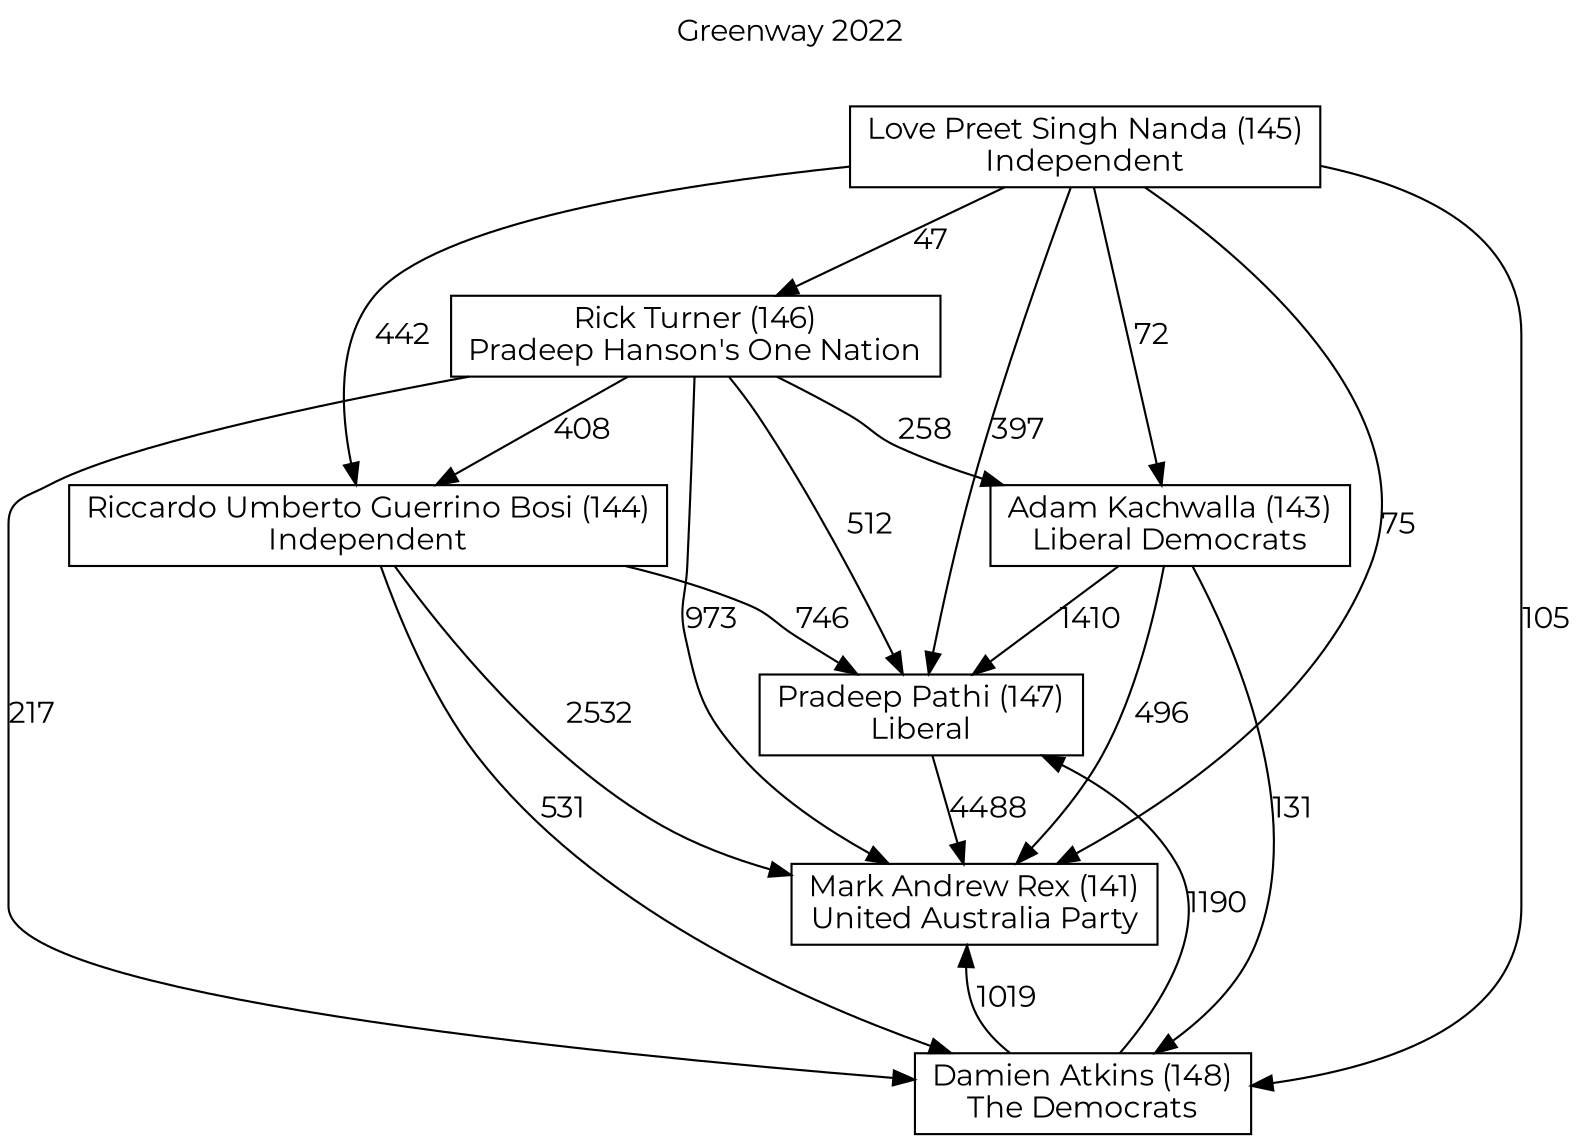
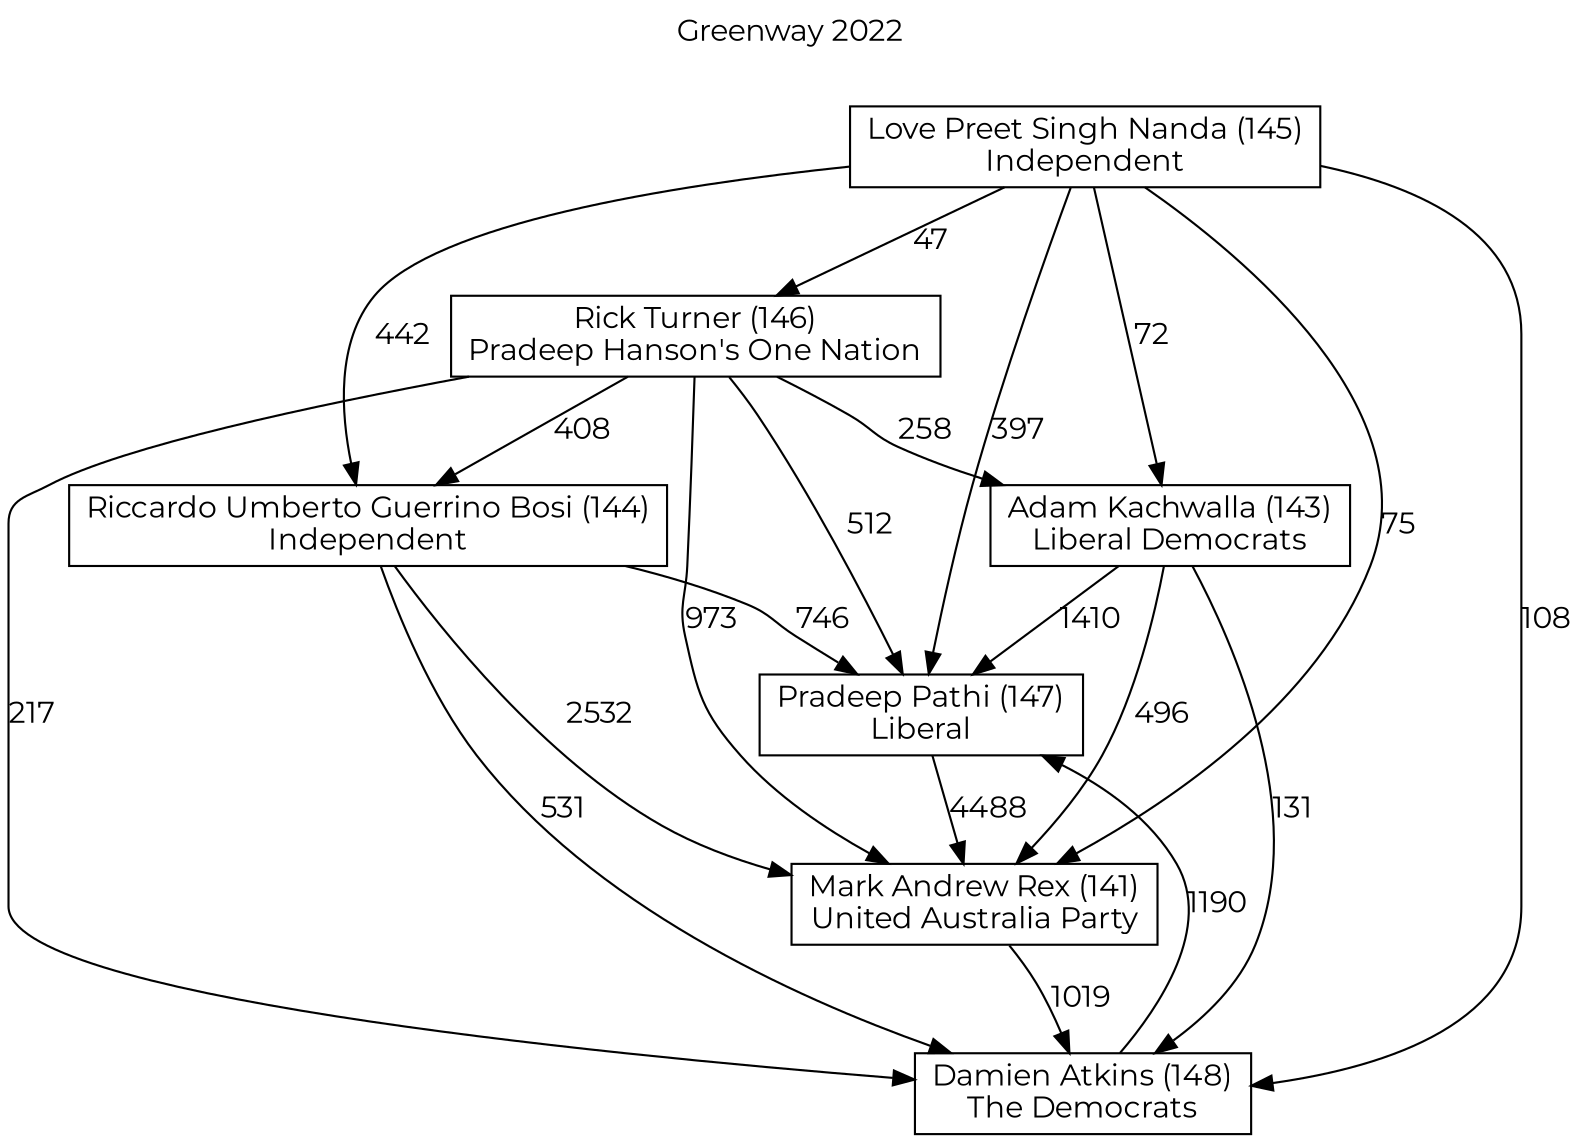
  digraph {
    fontname=Montserrat
    label="Greenway 2022"
    labelloc=t
    mclimit=10
    node [fontname=Montserrat shape=box]
    edge [fontname=Montserrat]
    n1 [label="Pradeep Pathi (147)\nLiberal"]
    n2 [label="Mark Andrew Rex (141)\nUnited Australia Party"]
    n3 [label="Damien Atkins (148)\nThe Democrats"]
    n4 [label="Riccardo Umberto Guerrino Bosi (144)\nIndependent"]
    n5 [label="Adam Kachwalla (143)\nLiberal Democrats"]
    n6 [label="Rick Turner (146)\nPradeep Hanson's One Nation"]
    n7 [label="Love Preet Singh Nanda (145)\nIndependent"]
    n1 -> n2 [label=4488]
    n3 -> n1 [label=1190]
-   n3 -> n2 [label=1019]
+   n2 -> n3 [label=1019]
    n4 -> n1 [label=746]
    n4 -> n2 [label=2532]
    n4 -> n3 [label=531]
    n5 -> n1 [label=1410]
    n5 -> n2 [label=496]
    n5 -> n3 [label=131]
    n6 -> n1 [label=512]
    n6 -> n2 [label=973]
    n6 -> n3 [label=217]
    n6 -> n4 [label=408]
    n6 -> n5 [label=258]
    n7 -> n1 [label=397]
    n7 -> n2 [label=75]
-   n7 -> n3 [label=105]
+   n7 -> n3 [label=108]
    n7 -> n4 [label=442]
    n7 -> n5 [label=72]
    n7 -> n6 [label=47]
  }
